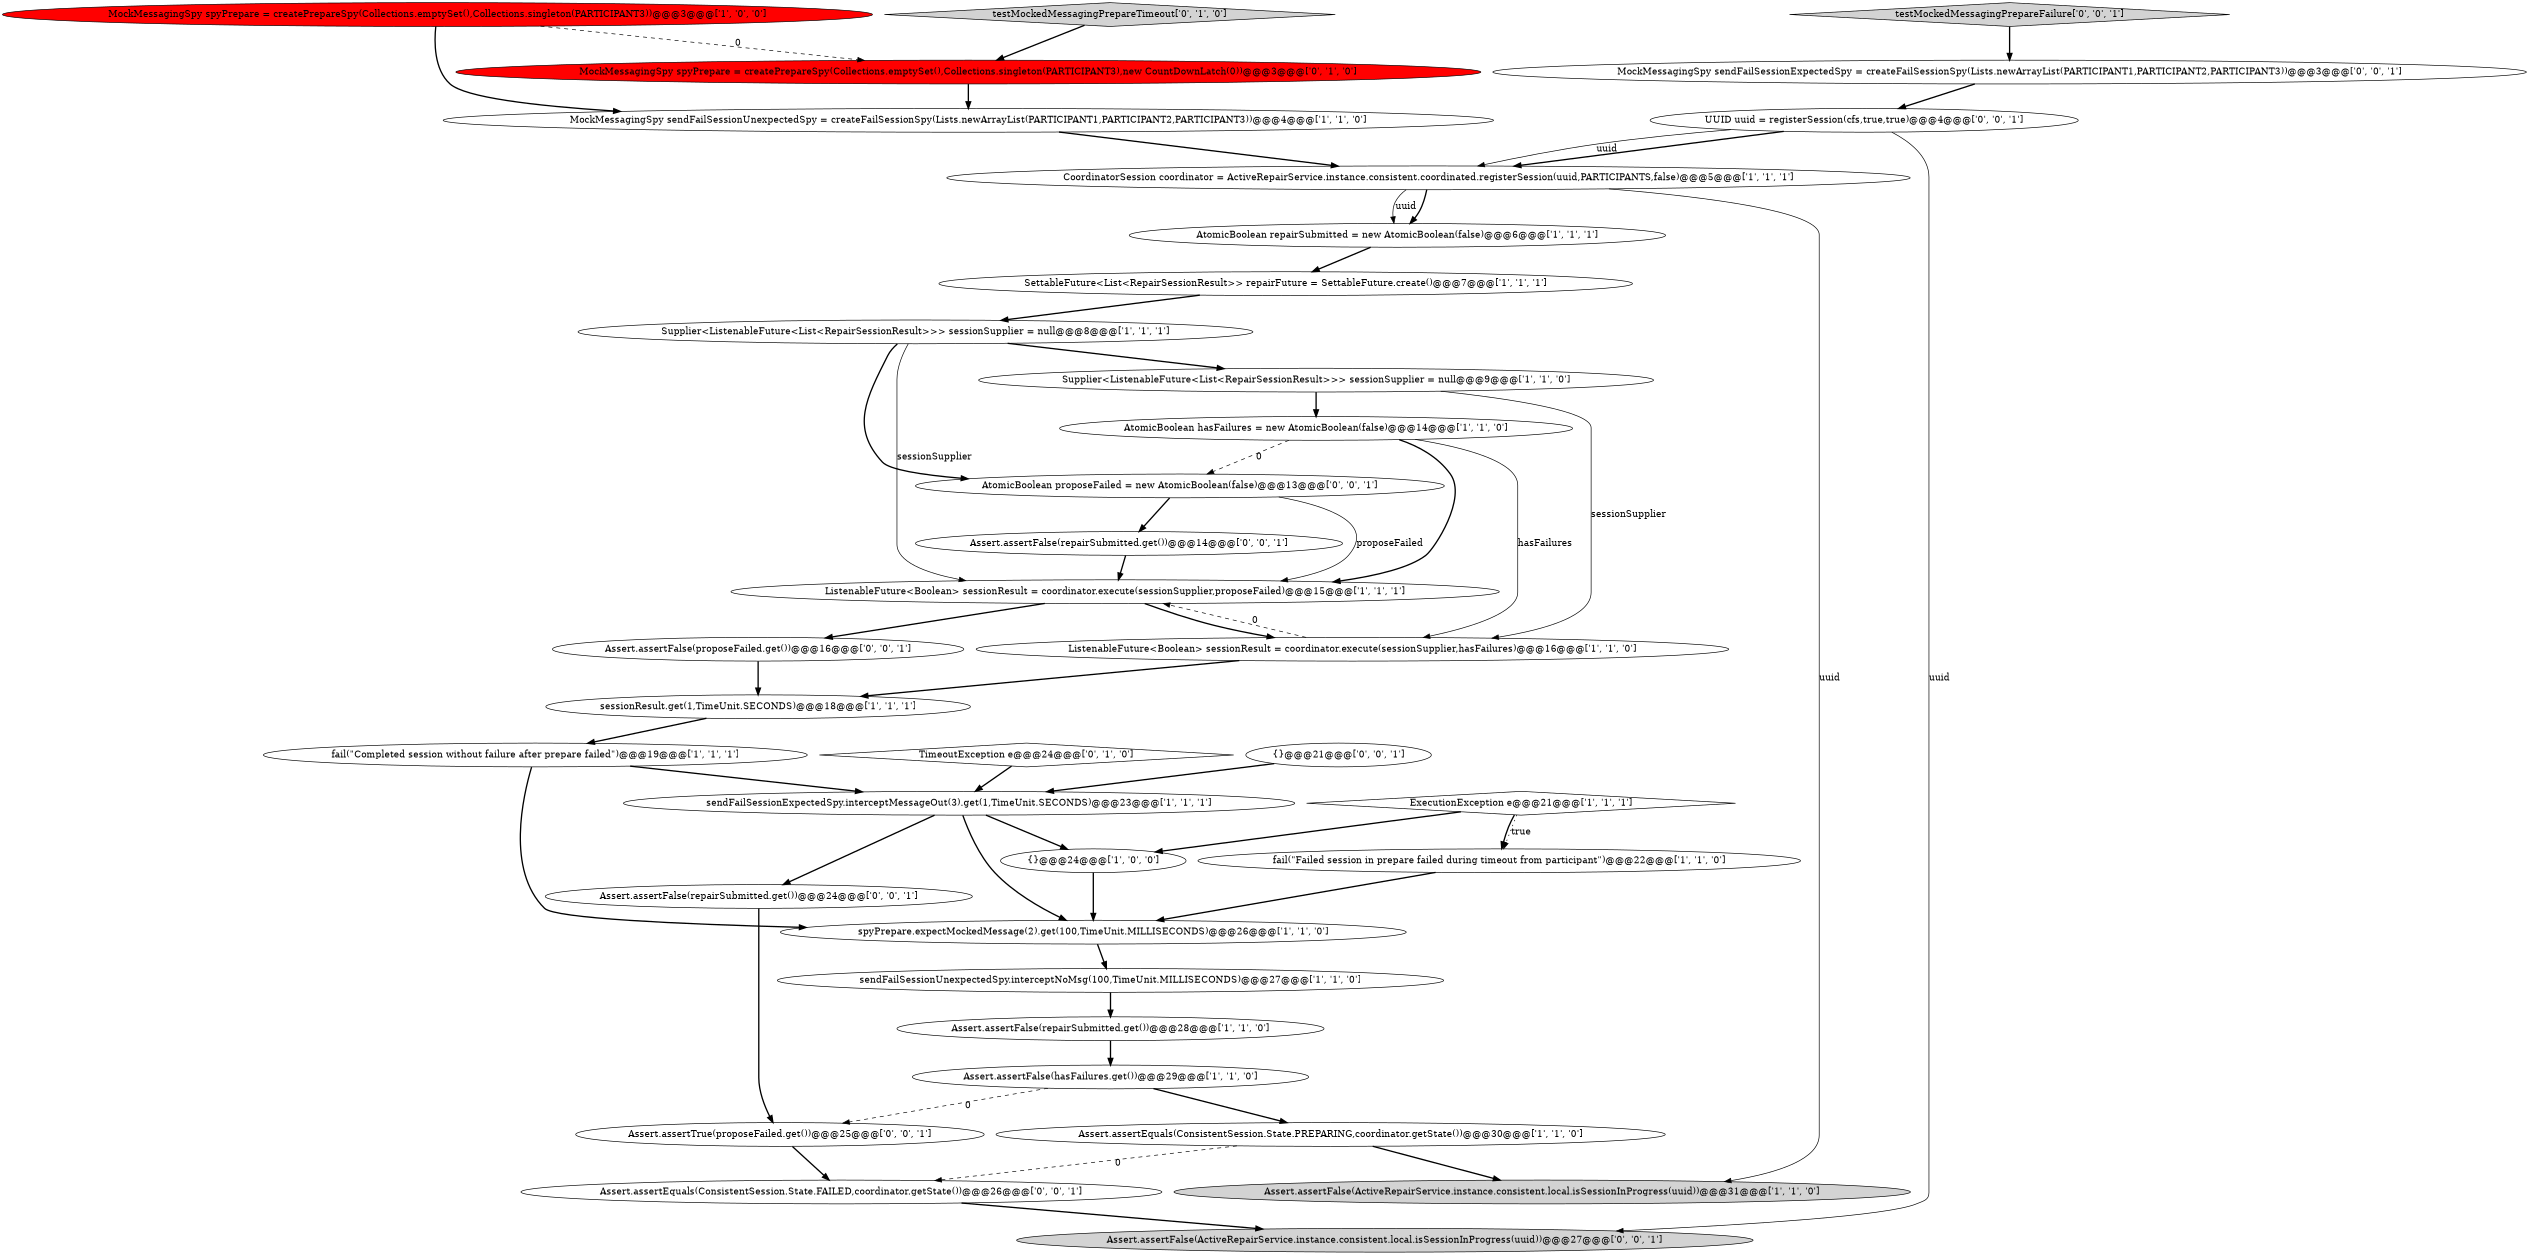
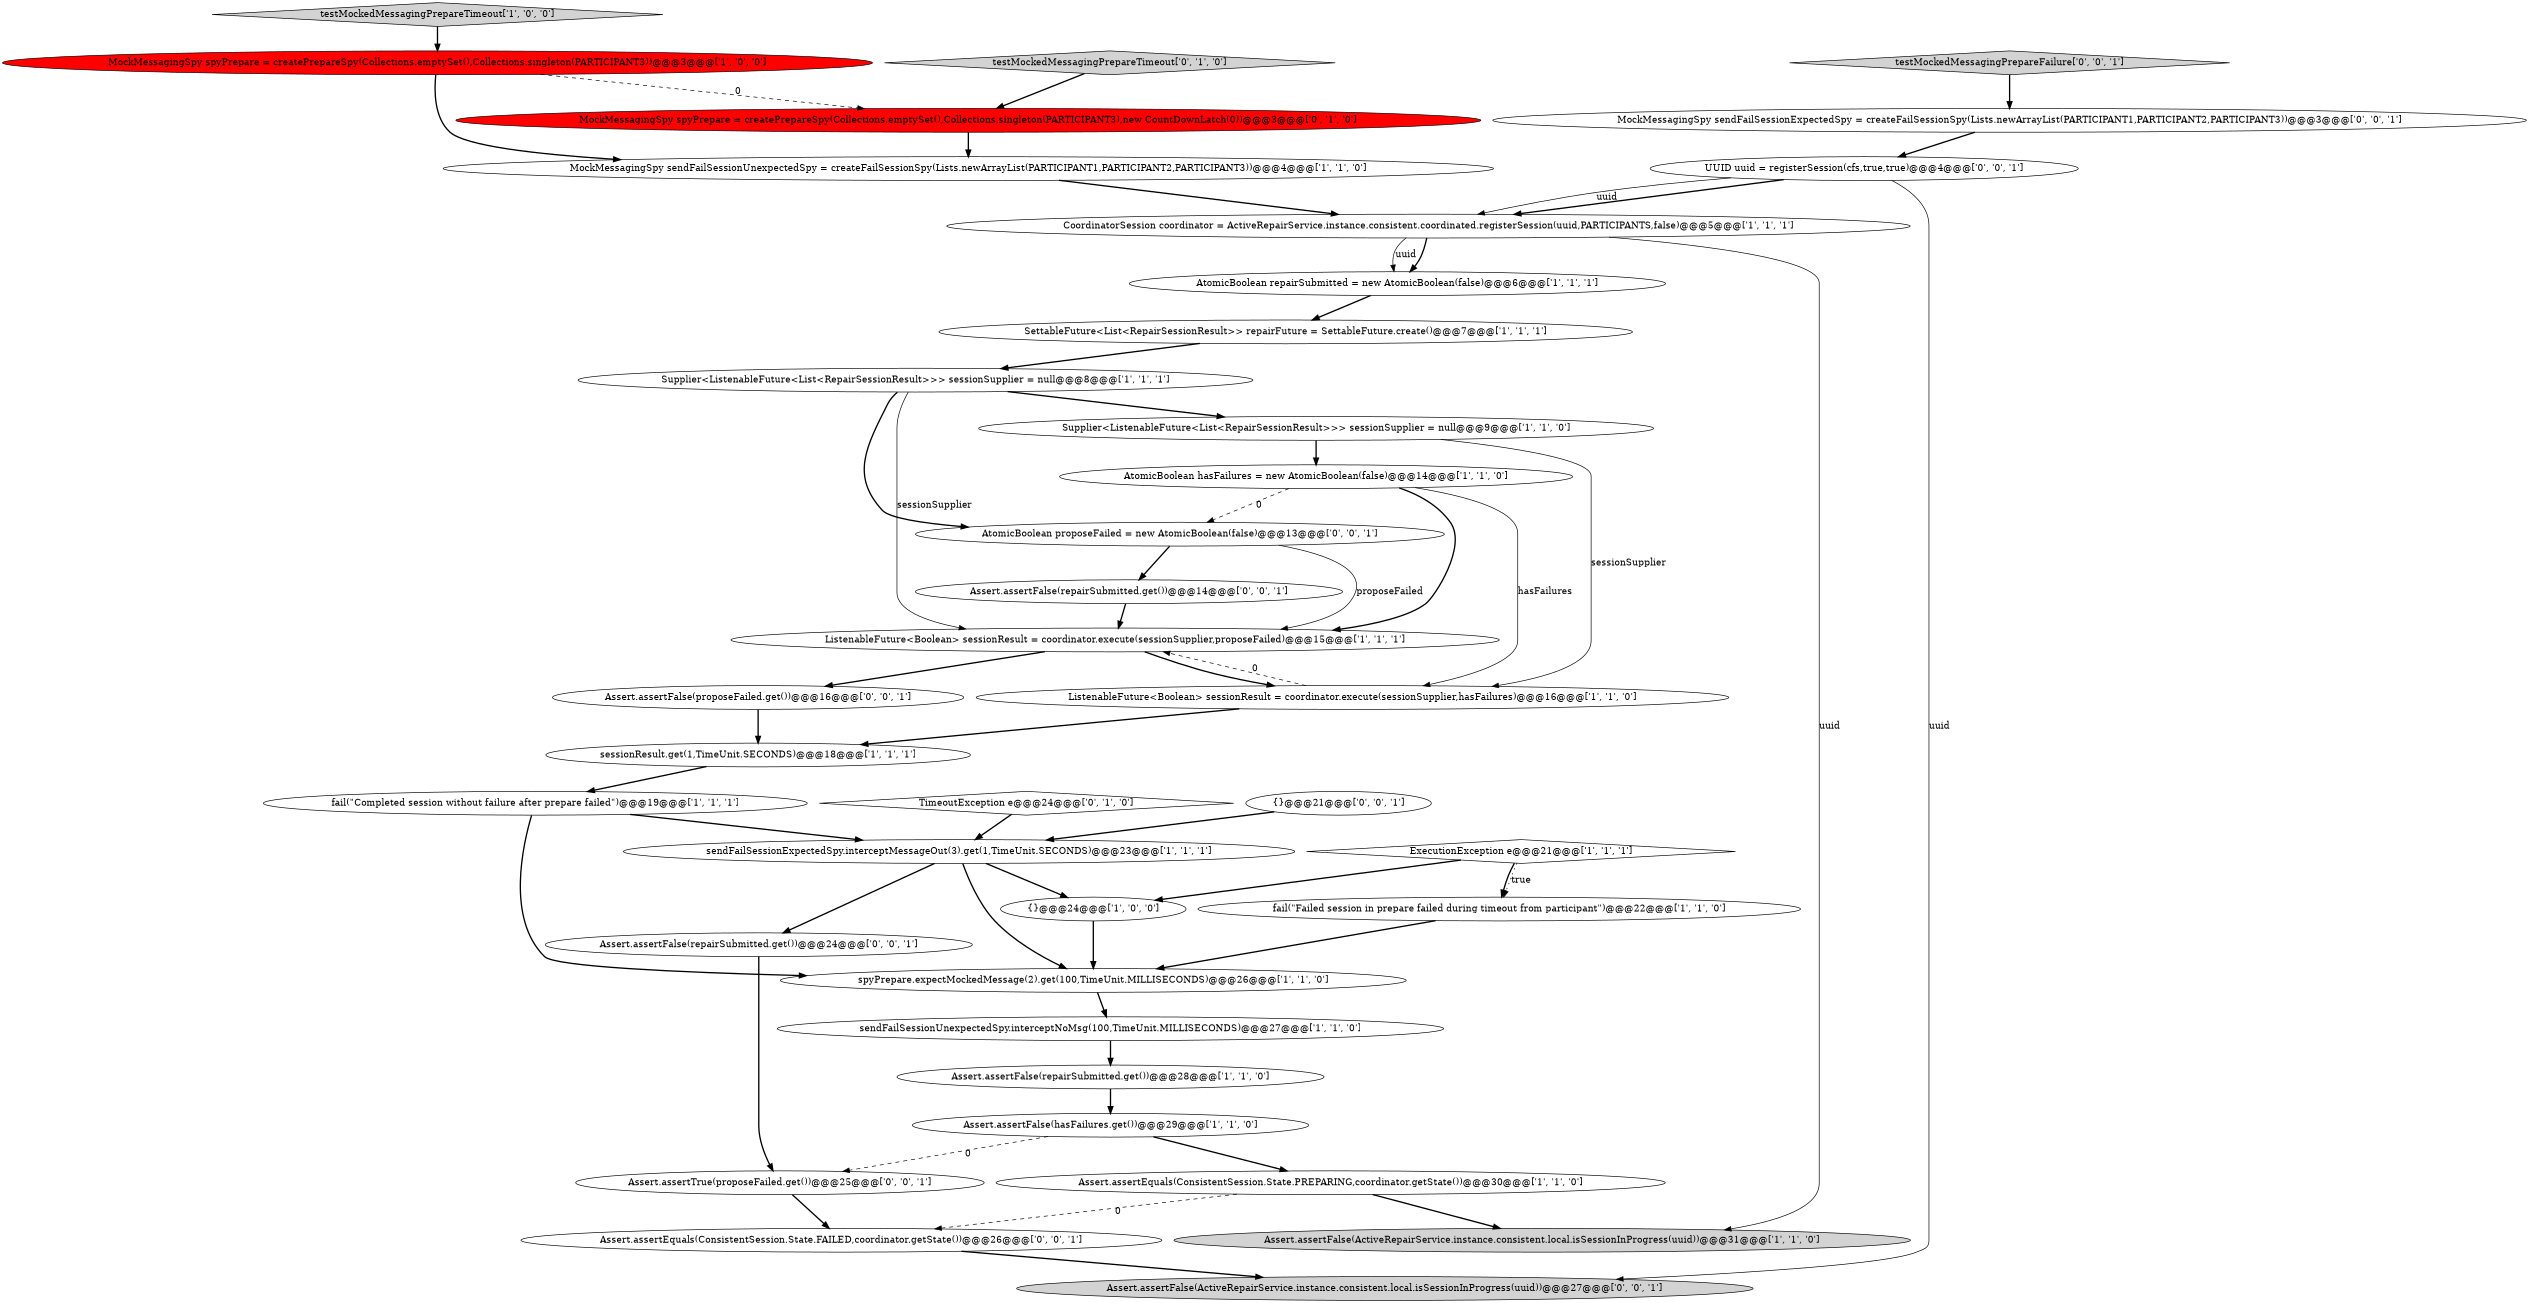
  digraph {
    node [fillcolor=white shape=ellipse style=filled]
    edge [style=bold]
    n1 [label="AtomicBoolean repairSubmitted = new AtomicBoolean(false)@@@6@@@['1', '1', '1']"]
    n2 [label="SettableFuture<List<RepairSessionResult>> repairFuture = SettableFuture.create()@@@7@@@['1', '1', '1']"]
    n3 [label="Supplier<ListenableFuture<List<RepairSessionResult>>> sessionSupplier = null@@@8@@@['1', '1', '1']"]
    n4 [label="Assert.assertTrue(proposeFailed.get())@@@25@@@['0', '0', '1']"]
    n5 [label="Assert.assertEquals(ConsistentSession.State.FAILED,coordinator.getState())@@@26@@@['0', '0', '1']"]
    n6 [fillcolor=lightgray label="Assert.assertFalse(ActiveRepairService.instance.consistent.local.isSessionInProgress(uuid))@@@27@@@['0', '0', '1']"]
    n7 [label="fail(\"Completed session without failure after prepare failed\")@@@19@@@['1', '1', '1']"]
    n8 [label="sendFailSessionExpectedSpy.interceptMessageOut(3).get(1,TimeUnit.SECONDS)@@@23@@@['1', '1', '1']"]
    n9 [label="spyPrepare.expectMockedMessage(2).get(100,TimeUnit.MILLISECONDS)@@@26@@@['1', '1', '0']"]
    n10 [label="{}@@@24@@@['1', '0', '0']"]
    n11 [label="Assert.assertFalse(repairSubmitted.get())@@@24@@@['0', '0', '1']"]
    n12 [label="sendFailSessionUnexpectedSpy.interceptNoMsg(100,TimeUnit.MILLISECONDS)@@@27@@@['1', '1', '0']"]
    n13 [label="ListenableFuture<Boolean> sessionResult = coordinator.execute(sessionSupplier,hasFailures)@@@16@@@['1', '1', '0']"]
    n14 [label="ListenableFuture<Boolean> sessionResult = coordinator.execute(sessionSupplier,proposeFailed)@@@15@@@['1', '1', '1']"]
    n15 [label="sessionResult.get(1,TimeUnit.SECONDS)@@@18@@@['1', '1', '1']"]
    n16 [label="Assert.assertFalse(proposeFailed.get())@@@16@@@['0', '0', '1']"]
    n17 [label="Supplier<ListenableFuture<List<RepairSessionResult>>> sessionSupplier = null@@@9@@@['1', '1', '0']"]
    n18 [label="AtomicBoolean hasFailures = new AtomicBoolean(false)@@@14@@@['1', '1', '0']"]
    n19 [label="AtomicBoolean proposeFailed = new AtomicBoolean(false)@@@13@@@['0', '0', '1']"]
    n20 [label="Assert.assertEquals(ConsistentSession.State.PREPARING,coordinator.getState())@@@30@@@['1', '1', '0']"]
    n21 [fillcolor=lightgray label="Assert.assertFalse(ActiveRepairService.instance.consistent.local.isSessionInProgress(uuid))@@@31@@@['1', '1', '0']"]
    n22 [fillcolor=red label="MockMessagingSpy spyPrepare = createPrepareSpy(Collections.emptySet(),Collections.singleton(PARTICIPANT3))@@@3@@@['1', '0', '0']"]
    n23 [fillcolor=red label="MockMessagingSpy spyPrepare = createPrepareSpy(Collections.emptySet(),Collections.singleton(PARTICIPANT3),new CountDownLatch(0))@@@3@@@['0', '1', '0']"]
    n24 [label="MockMessagingSpy sendFailSessionUnexpectedSpy = createFailSessionSpy(Lists.newArrayList(PARTICIPANT1,PARTICIPANT2,PARTICIPANT3))@@@4@@@['1', '1', '0']"]
    n25 [label="CoordinatorSession coordinator = ActiveRepairService.instance.consistent.coordinated.registerSession(uuid,PARTICIPANTS,false)@@@5@@@['1', '1', '1']"]
    n26 [label="Assert.assertFalse(repairSubmitted.get())@@@14@@@['0', '0', '1']"]
    n27 [label="TimeoutException e@@@24@@@['0', '1', '0']" shape=diamond]
    n28 [fillcolor=lightgray label="testMockedMessagingPrepareFailure['0', '0', '1']" shape=diamond]
    n29 [label="MockMessagingSpy sendFailSessionExpectedSpy = createFailSessionSpy(Lists.newArrayList(PARTICIPANT1,PARTICIPANT2,PARTICIPANT3))@@@3@@@['0', '0', '1']"]
    n30 [label="UUID uuid = registerSession(cfs,true,true)@@@4@@@['0', '0', '1']"]
    n31 [fillcolor=lightgray label="testMockedMessagingPrepareTimeout['0', '1', '0']" shape=diamond]
    n32 [label="fail(\"Failed session in prepare failed during timeout from participant\")@@@22@@@['1', '1', '0']"]
    n33 [label="{}@@@21@@@['0', '0', '1']"]
    n34 [label="Assert.assertFalse(repairSubmitted.get())@@@28@@@['1', '1', '0']"]
    n35 [label="Assert.assertFalse(hasFailures.get())@@@29@@@['1', '1', '0']"]
+   n36 [fillcolor=lightgray label="testMockedMessagingPrepareTimeout['1', '0', '0']" shape=diamond]
    n37 [label="ExecutionException e@@@21@@@['1', '1', '1']" shape=diamond]
    n1 -> n2
    n2 -> n3
    n3 -> n14 [label=sessionSupplier style=solid]
    n3 -> n17
    n3 -> n19
    n4 -> n5
    n5 -> n6
    n7 -> n8
    n7 -> n9
    n8 -> n9
    n8 -> n10
    n8 -> n11
    n9 -> n12
    n10 -> n9
    n11 -> n4
    n12 -> n34
    n13 -> n14 [label=0 style=dashed]
    n13 -> n15
    n14 -> n13
    n14 -> n16
    n15 -> n7
    n16 -> n15
    n17 -> n13 [label=sessionSupplier style=solid]
    n17 -> n18
    n18 -> n13 [label=hasFailures style=solid]
    n18 -> n14
    n18 -> n19 [label=0 style=dashed]
    n19 -> n14 [label=proposeFailed style=solid]
    n19 -> n26
    n20 -> n5 [label=0 style=dashed]
    n20 -> n21
    n22 -> n23 [label=0 style=dashed]
    n22 -> n24
    n23 -> n24
    n24 -> n25
    n25 -> n1
    n25 -> n1 [label=uuid style=solid]
    n25 -> n21 [label=uuid style=solid]
    n26 -> n14
    n27 -> n8
    n28 -> n29
    n29 -> n30
    n30 -> n6 [label=uuid style=solid]
    n30 -> n25
    n30 -> n25 [label=uuid style=solid]
    n31 -> n23
    n32 -> n9
    n33 -> n8
    n34 -> n35
    n35 -> n4 [label=0 style=dashed]
    n35 -> n20
+   n36 -> n22
    n37 -> n10
    n37 -> n32
    n37 -> n32 [label=true style=dotted]
  }
